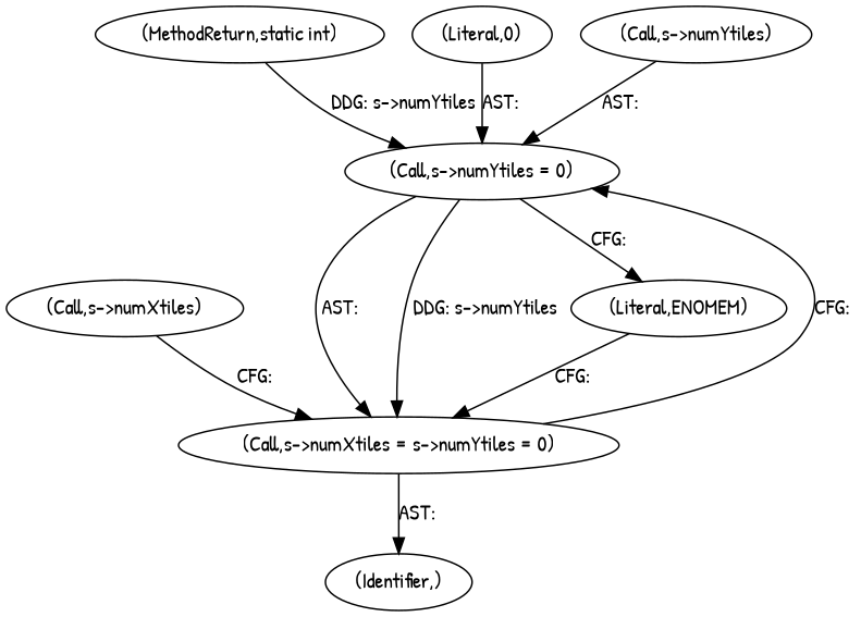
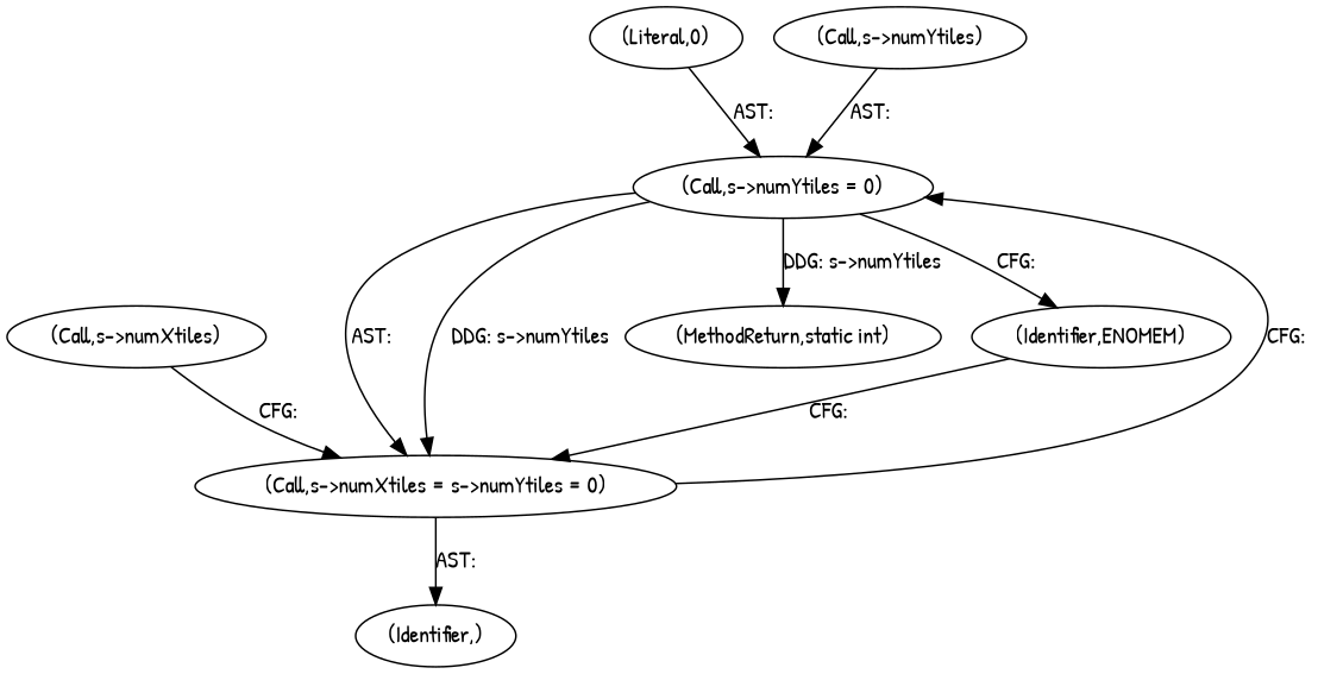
  digraph {
    fontname="Patrick Hand"
    node [fontname="Patrick Hand"]
    edge [fontname="Patrick Hand"]
    n1 [label="(Call,s->numYtiles = 0)"]
    n2 [label="(Call,s->numXtiles = s->numYtiles = 0)"]
    n3 [label="(MethodReturn,static int)"]
-   n4 [label="(Literal,ENOMEM)"]
+   n4 [label="(Identifier,ENOMEM)"]
    n5 [label="(Identifier,)"]
    n6 [label="(Literal,0)"]
    n7 [label="(Call,s->numXtiles)"]
    n8 [label="(Call,s->numYtiles)"]
    n1 -> n2 [label="AST: "]
    n1 -> n2 [label="DDG: s->numYtiles"]
-   n3 -> n1 [label="DDG: s->numYtiles"]
+   n1 -> n3 [label="DDG: s->numYtiles"]
    n1 -> n4 [label="CFG: "]
    n2 -> n1 [label="CFG: "]
    n2 -> n5 [label="AST: "]
    n4 -> n2 [label="CFG: "]
    n6 -> n1 [label="AST: "]
    n7 -> n2 [label="CFG: "]
    n8 -> n1 [label="AST: "]
  }
